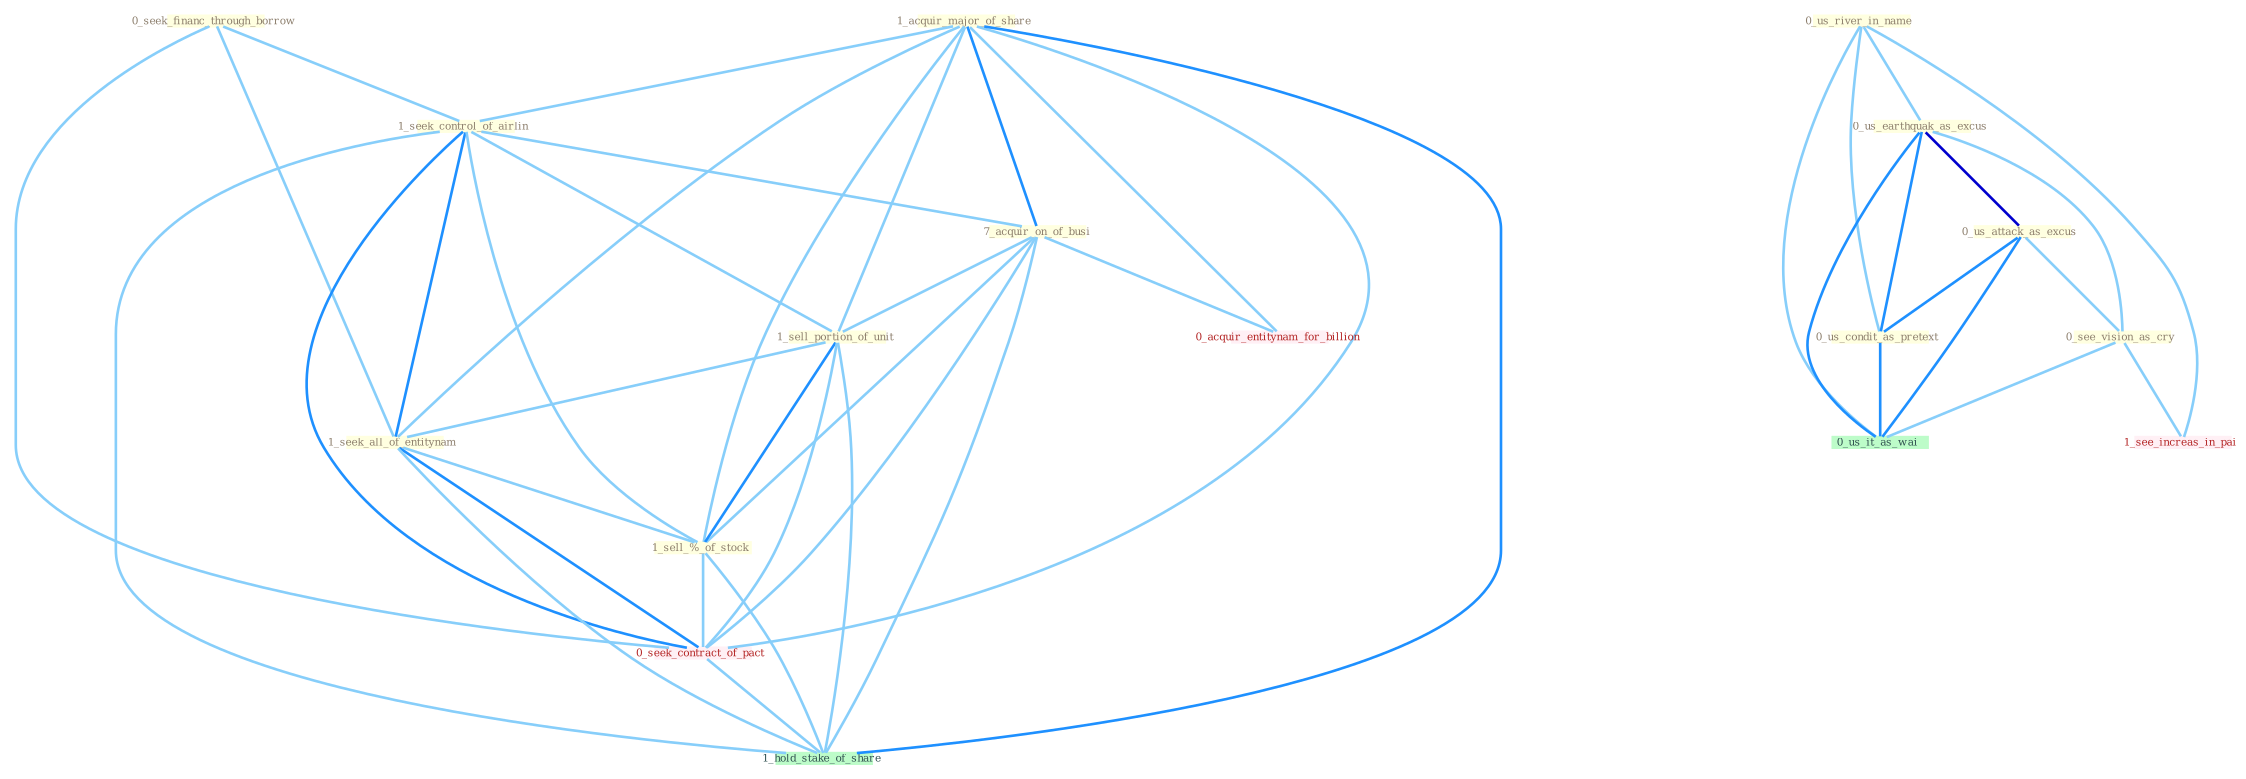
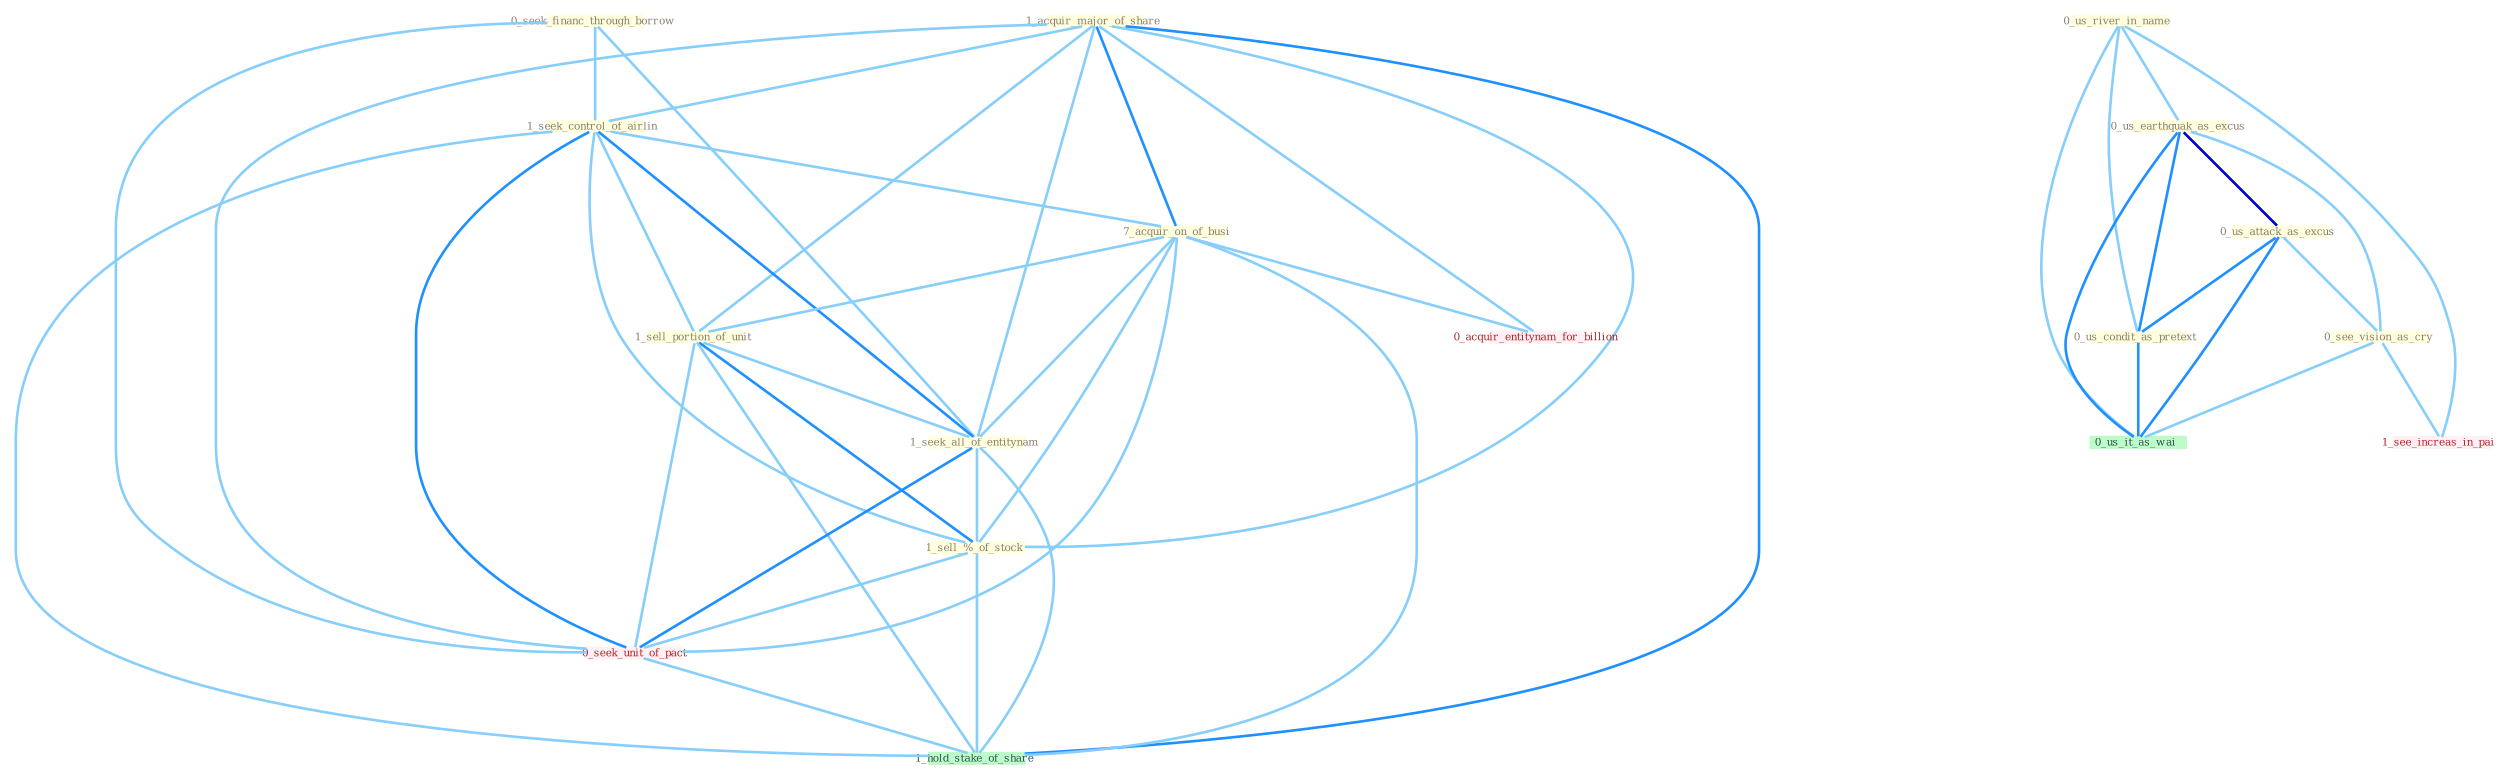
  graph {
    node [color="#ffffe0" fixedsize=true fontcolor="#8b7d6b" fontsize=4 shape=polygon style=filled]
    edge [color="#87cefa" w=1]
    "0_seek_financ_through_borrow " [height=.06 width=.5]
    "0_us_river_in_name " [height=.06 width=.5]
    "0_us_earthquak_as_excus " [height=.06 width=.5]
    "1_acquir_major_of_share " [height=.06 width=.5]
    "1_seek_control_of_airlin " [height=.06 width=.5]
    n6 [height=.06 label="7_acquir_on_of_busi" width=.5]
    "0_us_attack_as_excus " [height=.06 width=.5]
    "1_sell_portion_of_unit " [height=.06 width=.5]
    "0_see_vision_as_cry " [height=.06 width=.5]
    "0_us_condit_as_pretext " [height=.06 width=.5]
    "1_seek_all_of_entitynam " [height=.06 width=.5]
    "1_sell_%_of_stock " [height=.06 width=.5]
-   "0_seek_contract_of_pact " [color="#fff0f5" fontcolor="#b22222" height=.06 width=.5]
+   "0_seek_contract_of_pact " [color="#fff0f5" fontcolor="#b22222" height=.06 width=.5 label="0_seek_unit_of_pact"]
    "0_acquir_entitynam_for_billion " [color="#fff0f5" fontcolor="#b22222" height=.06 width=.5]
    "1_see_increas_in_pai " [color="#fff0f5" fontcolor="#b22222" height=.06 width=.5]
    "0_us_it_as_wai " [color="#BDFCC9" fontcolor="#2f4f4f" height=.06 width=.5]
    "1_hold_stake_of_share " [color="#BDFCC9" fontcolor="#2f4f4f" height=.06 width=.5]
    subgraph sub_1 {
      "0_seek_financ_through_borrow "
      "0_us_river_in_name "
      "0_us_earthquak_as_excus "
      "1_acquir_major_of_share "
      "1_seek_control_of_airlin "
      n6
      "0_us_attack_as_excus "
      "1_sell_portion_of_unit "
      "0_see_vision_as_cry "
      "0_us_condit_as_pretext "
      "1_seek_all_of_entitynam "
      "1_sell_%_of_stock "
    }
    subgraph sub_2 {
      "0_seek_contract_of_pact "
      "0_acquir_entitynam_for_billion "
      "1_see_increas_in_pai "
    }
    "0_seek_financ_through_borrow " -- "1_seek_control_of_airlin "
    "0_seek_financ_through_borrow " -- "1_seek_all_of_entitynam "
    "0_seek_financ_through_borrow " -- "0_seek_contract_of_pact "
    "0_us_river_in_name " -- "0_us_earthquak_as_excus "
    "0_us_river_in_name " -- "0_us_condit_as_pretext "
    "0_us_river_in_name " -- "1_see_increas_in_pai "
    "0_us_river_in_name " -- "0_us_it_as_wai "
    "0_us_earthquak_as_excus " -- "0_us_attack_as_excus " [color="#0000cd" w=3]
    "0_us_earthquak_as_excus " -- "0_see_vision_as_cry "
    "0_us_earthquak_as_excus " -- "0_us_condit_as_pretext " [color="#1e90ff" w=2]
    "0_us_earthquak_as_excus " -- "0_us_it_as_wai " [color="#1e90ff" w=2]
    "1_acquir_major_of_share " -- "1_seek_control_of_airlin "
    "1_acquir_major_of_share " -- n6 [color="#1e90ff" w=2]
    "1_acquir_major_of_share " -- "1_sell_portion_of_unit "
    "1_acquir_major_of_share " -- "1_seek_all_of_entitynam "
    "1_acquir_major_of_share " -- "1_sell_%_of_stock "
    "1_acquir_major_of_share " -- "0_seek_contract_of_pact "
    "1_acquir_major_of_share " -- "0_acquir_entitynam_for_billion "
    "1_acquir_major_of_share " -- "1_hold_stake_of_share " [color="#1e90ff" w=2]
    "1_seek_control_of_airlin " -- n6
    "1_seek_control_of_airlin " -- "1_sell_portion_of_unit "
    "1_seek_control_of_airlin " -- "1_seek_all_of_entitynam " [color="#1e90ff" w=2]
    "1_seek_control_of_airlin " -- "1_sell_%_of_stock "
    "1_seek_control_of_airlin " -- "0_seek_contract_of_pact " [color="#1e90ff" w=2]
    "1_seek_control_of_airlin " -- "1_hold_stake_of_share "
    n6 -- "1_sell_portion_of_unit "
+   n6 -- "1_seek_all_of_entitynam "
    n6 -- "1_sell_%_of_stock "
    n6 -- "0_seek_contract_of_pact "
    n6 -- "0_acquir_entitynam_for_billion "
    n6 -- "1_hold_stake_of_share "
    "0_us_attack_as_excus " -- "0_see_vision_as_cry "
    "0_us_attack_as_excus " -- "0_us_condit_as_pretext " [color="#1e90ff" w=2]
    "0_us_attack_as_excus " -- "0_us_it_as_wai " [color="#1e90ff" w=2]
    "1_sell_portion_of_unit " -- "1_seek_all_of_entitynam "
    "1_sell_portion_of_unit " -- "1_sell_%_of_stock " [color="#1e90ff" w=2]
    "1_sell_portion_of_unit " -- "0_seek_contract_of_pact "
    "1_sell_portion_of_unit " -- "1_hold_stake_of_share "
    "0_see_vision_as_cry " -- "1_see_increas_in_pai "
    "0_see_vision_as_cry " -- "0_us_it_as_wai "
    "0_us_condit_as_pretext " -- "0_us_it_as_wai " [color="#1e90ff" w=2]
    "1_seek_all_of_entitynam " -- "1_sell_%_of_stock "
    "1_seek_all_of_entitynam " -- "0_seek_contract_of_pact " [color="#1e90ff" w=2]
    "1_seek_all_of_entitynam " -- "1_hold_stake_of_share "
    "1_sell_%_of_stock " -- "0_seek_contract_of_pact "
    "1_sell_%_of_stock " -- "1_hold_stake_of_share "
    "0_seek_contract_of_pact " -- "1_hold_stake_of_share "
  }
